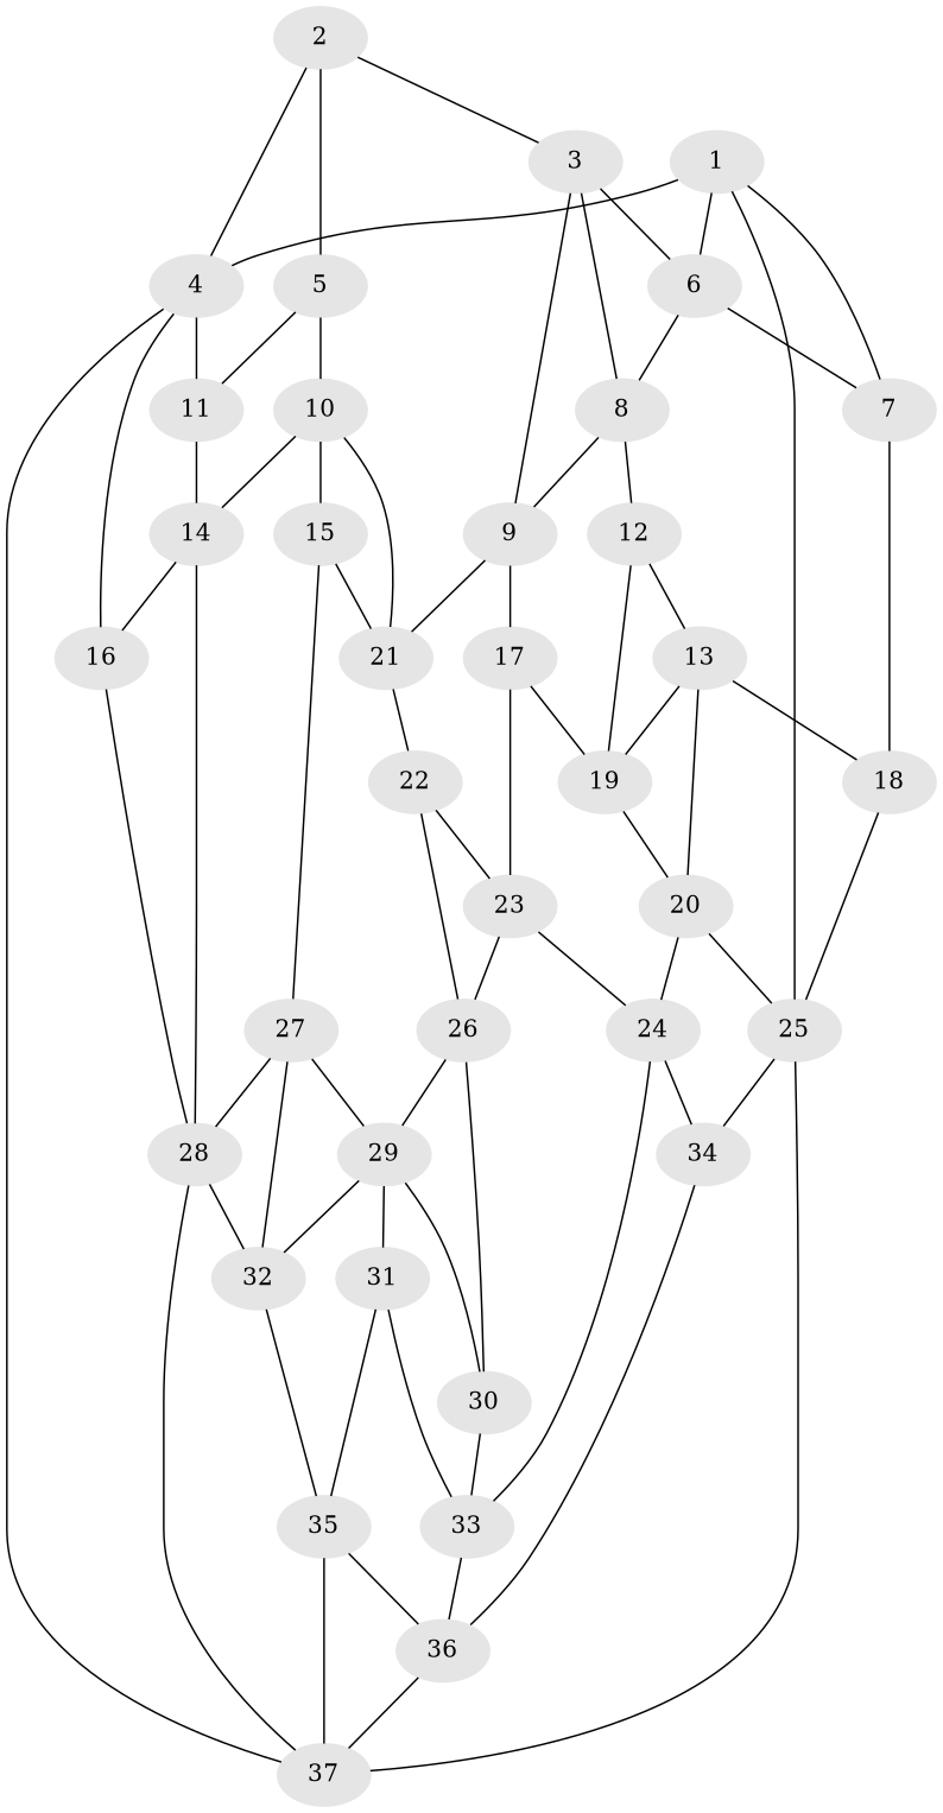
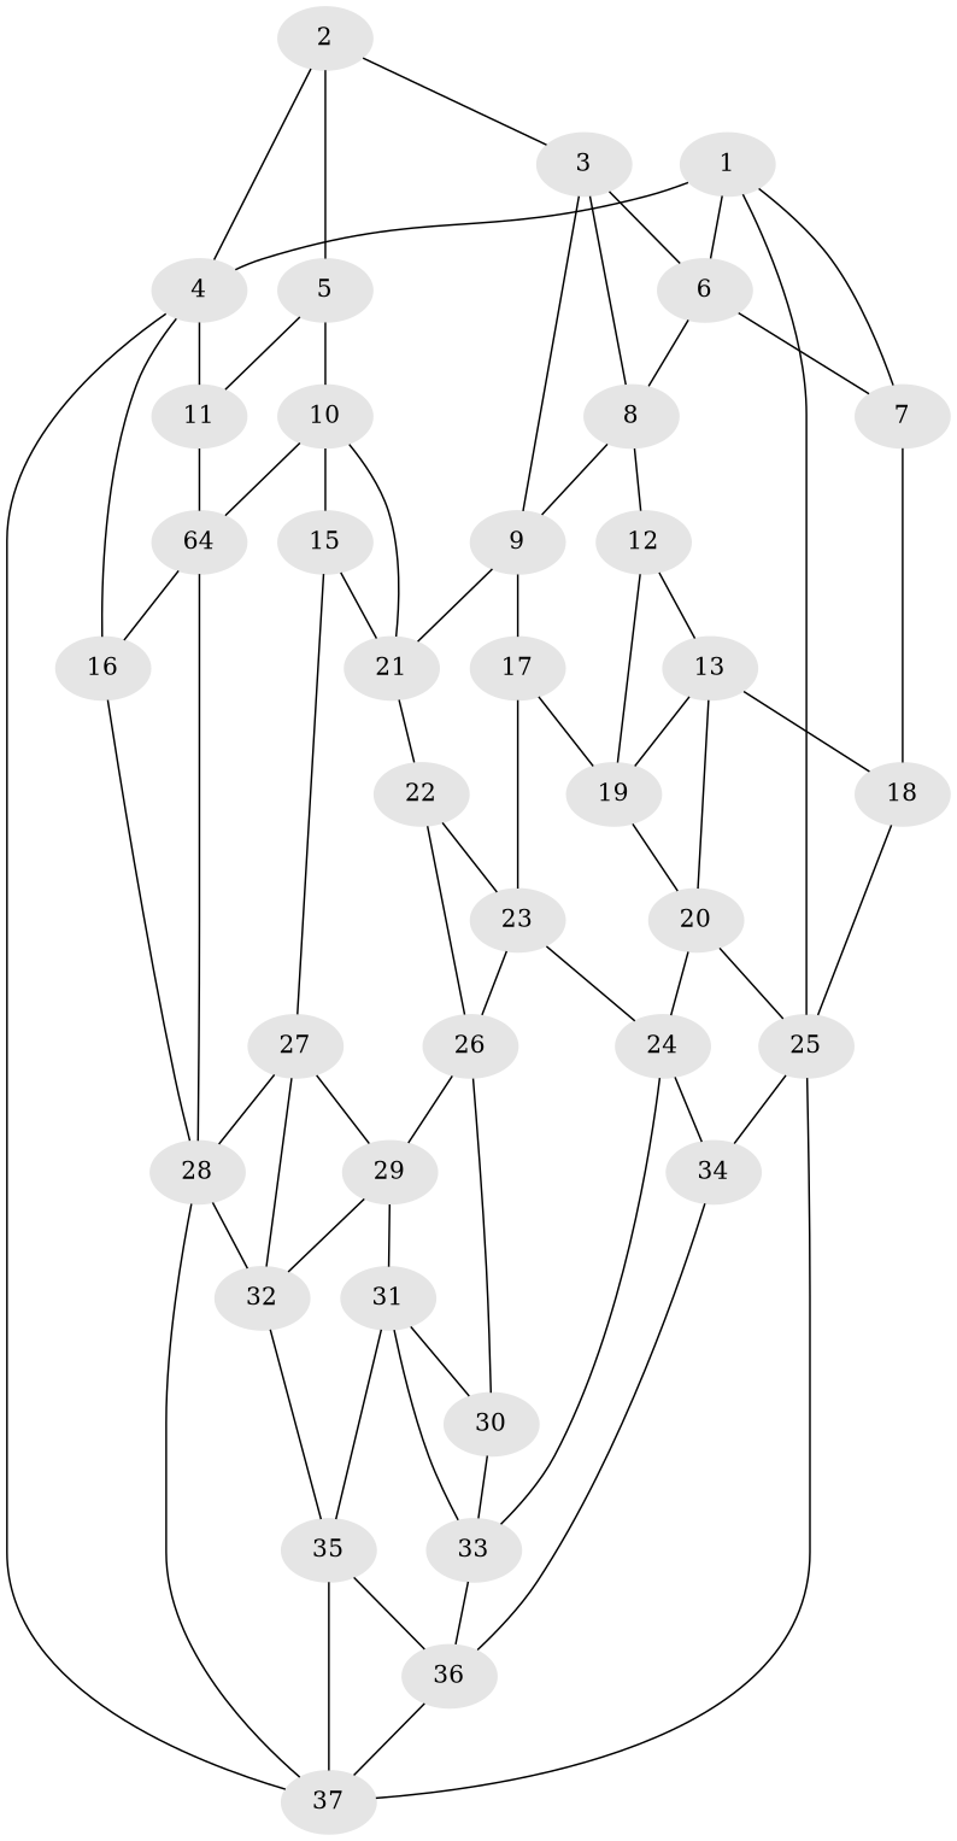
  graph {
    node [color=gray90 style=filled]
    edge [weight=1.0]
    1
    4
    6
    7
    25
    11
    16
    37
    8
    18
    34
    2
    3
    5
    9
    10
    12
    17
    21
-   14
+   14 [label=64]
    28
    15
    13
    19
    23
    22
    27
    20
    24
    32
    29
    26
    33
    30
    36
    31
    35
    1 -- 4
    1 -- 6
    1 -- 7
    1 -- 25
    4 -- 11
    4 -- 16
    4 -- 37
    6 -- 7
    6 -- 8
    7 -- 18 [weight=2.0]
    25 -- 37
    25 -- 34
    11 -- 14
    16 -- 28
    8 -- 9
    8 -- 12
    18 -- 25
    34 -- 36
    2 -- 4
    2 -- 3
    2 -- 5
    3 -- 6
    3 -- 8
    3 -- 9
    5 -- 11
    5 -- 10
    9 -- 17
    9 -- 21
    10 -- 21
    10 -- 14
    10 -- 15
    12 -- 13
    12 -- 19
    17 -- 19
    17 -- 23
    21 -- 22
    14 -- 16
    14 -- 28
    28 -- 37
    28 -- 32
    15 -- 21
    15 -- 27
    13 -- 18
    13 -- 19
    13 -- 20
    19 -- 20
    23 -- 24
    23 -- 26
    22 -- 23
    22 -- 26
    27 -- 28 [weight=2.0]
    27 -- 32
    27 -- 29 [weight=2.0]
    20 -- 25
    20 -- 24
    24 -- 34
    24 -- 33
    32 -- 35
    29 -- 32
-   29 -- 30
+   31 -- 30
    29 -- 31
    26 -- 29
    26 -- 30
    33 -- 36
    30 -- 33
    36 -- 37
    31 -- 33
    31 -- 35
    35 -- 37
    35 -- 36
  }
